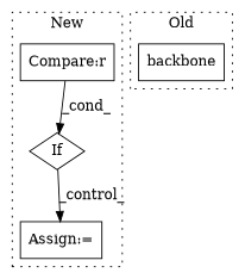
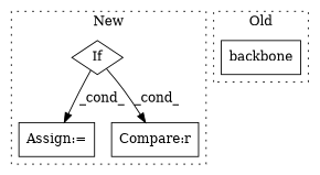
  digraph {
    node [l=3 shape=box]
    n1 [a=68 label="Assign:=" s=2058]
    n2 [a=96 label=If s=1993 shape=diamond]
    n3 [a=40 l=10 label="Compare:r" s=1996]
    n4 [a=93 l=7 label=backbone s=1676]
    subgraph cluster_1 {
      label=New
      style=dotted
      n1
      n2
      n3
    }
    subgraph cluster_2 {
      label=Old
      style=dotted
      n4
    }
-   n2 -> n1 [label=_control_]
-   n3 -> n2 [label=_cond_]
+   n2 -> n1 [label=_cond_]
+   n2 -> n3 [label=_cond_]
  }
